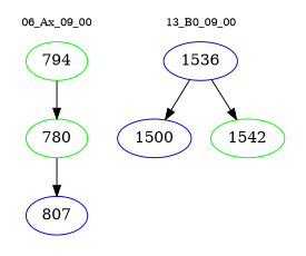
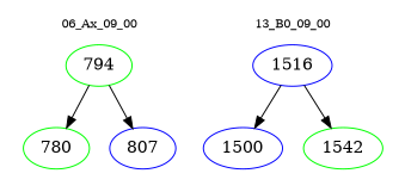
  digraph {
    node [color=green]
    edge [color=black]
    n1 [label=794]
    n2 [label=780]
    n3 [color=blue label=807]
-   n4 [color=blue label=1536]
+   n4 [color=blue label=1516]
    n5 [color=blue label=1500]
    n6 [label=1542]
    subgraph cluster_1 {
      color=white
      fontsize=10
      label="06_Ax_09_00"
      n1
      n2
      n3
    }
    subgraph cluster_2 {
      color=white
      fontsize=10
      label="13_B0_09_00"
      n4
      n5
      n6
    }
    n1 -> n2
-   n2 -> n3
+   n1 -> n3
    n4 -> n5
    n4 -> n6
  }
